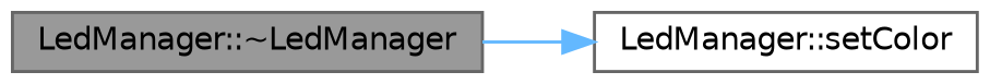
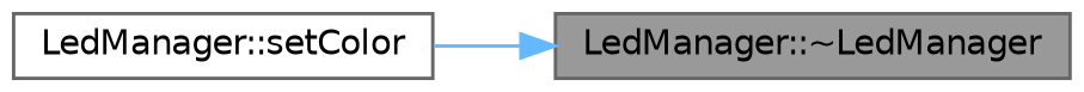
  digraph {
    rankdir=LR
    node [fontname=Helvetica fontsize=10 shape=box style=filled]
    n1 [color=gray40 fillcolor=grey60 fontcolor=black height=0.2 label="LedManager::~LedManager" width=0.4]
    n2 [color=grey40 fillcolor=white height=0.2 label="LedManager::setColor" width=0.4]
-   n1 -> n2 [color=steelblue1 fontname=Helvetica fontsize=10 labelfontname=Helvetica labelfontsize=10 style=solid]
+   n2 -> n1 [color=steelblue1 fontname=Helvetica fontsize=10 labelfontname=Helvetica labelfontsize=10 style=solid]
  }
